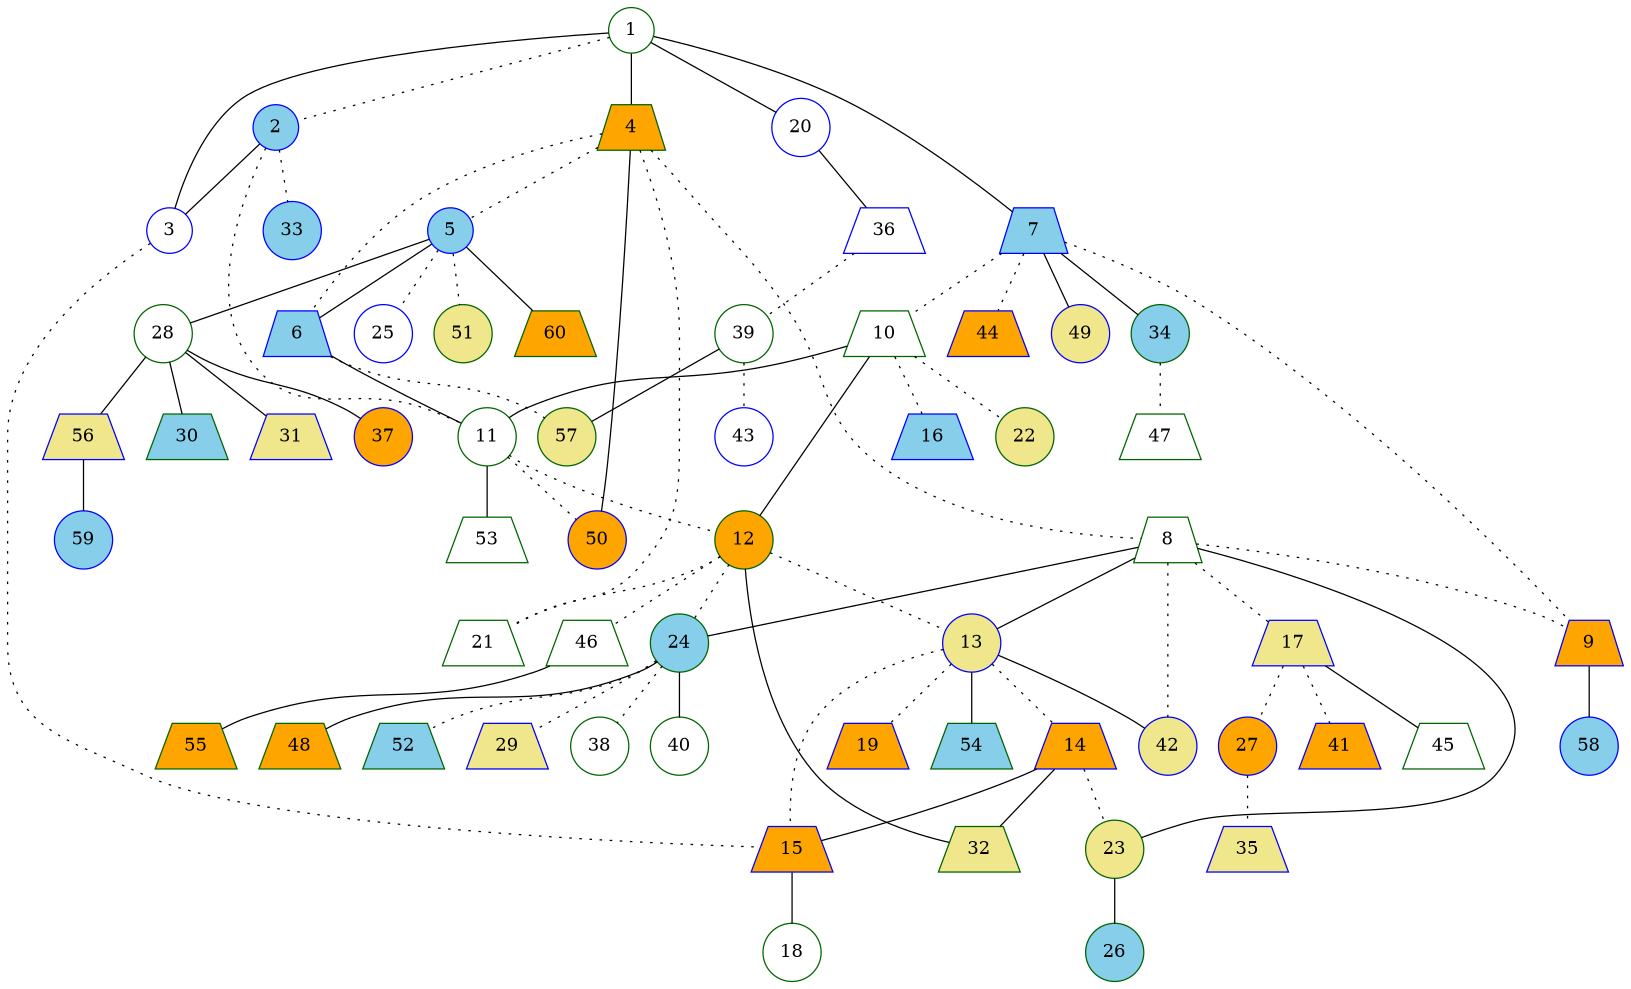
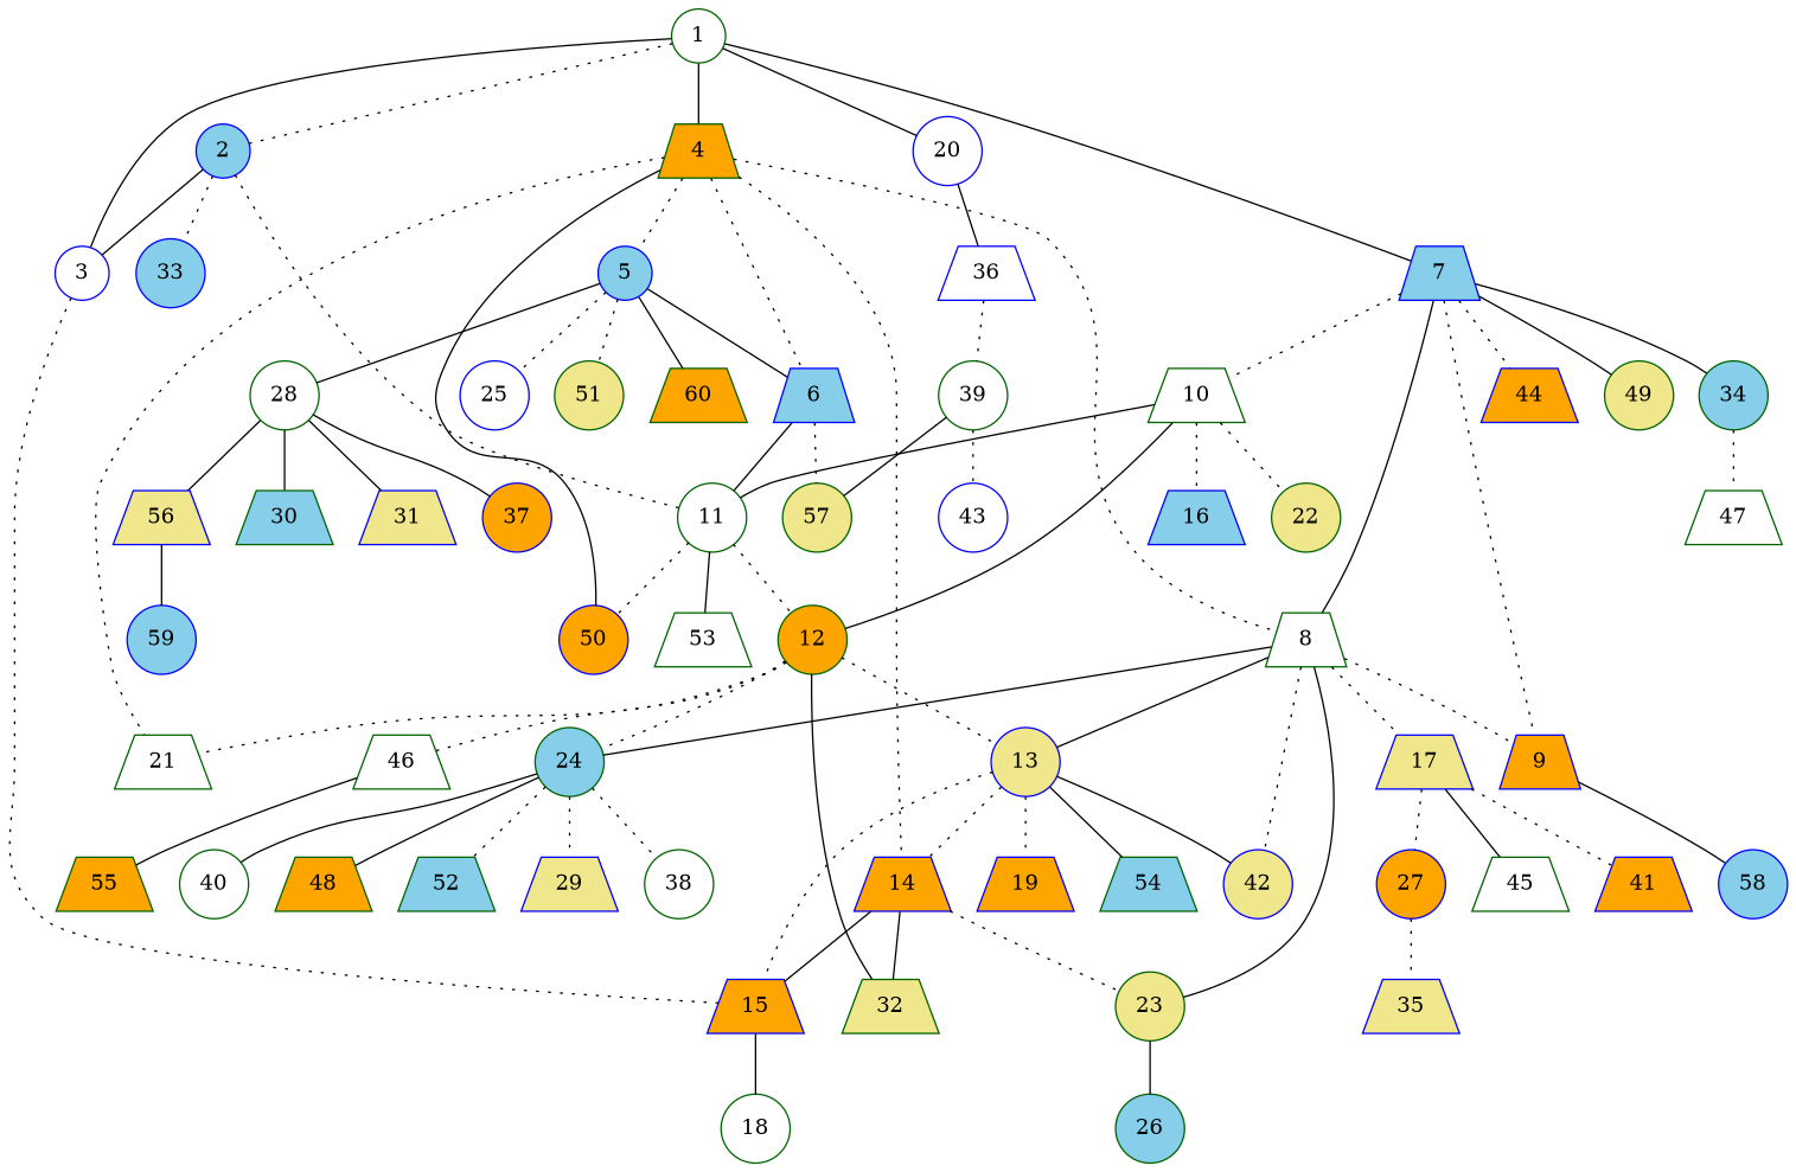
  graph {
    node [color=darkgreen fillcolor=white shape=circle style=filled]
    edge [style=dotted]
    2 [color=blue fillcolor=skyblue]
    1
    3 [color=blue]
    4 [fillcolor=orange shape=trapezium]
    7 [color=blue fillcolor=skyblue shape=trapezium]
    20 [color=blue]
    11
    33 [color=blue fillcolor=skyblue]
    15 [color=blue fillcolor=orange shape=trapezium]
    5 [color=blue fillcolor=skyblue]
    6 [color=blue fillcolor=skyblue shape=trapezium]
    8 [shape=trapezium]
    14 [color=blue fillcolor=orange shape=trapezium]
    21 [shape=trapezium]
    50 [color=blue fillcolor=orange]
    9 [color=blue fillcolor=orange shape=trapezium]
    10 [shape=trapezium]
    34 [fillcolor=skyblue]
    44 [color=blue fillcolor=orange shape=trapezium]
-   49 [color=blue fillcolor=khaki]
+   49 [fillcolor=khaki]
    36 [color=blue shape=trapezium]
    12 [fillcolor=orange]
    53 [shape=trapezium]
    18
    25 [color=blue]
    28
    51 [fillcolor=khaki]
    60 [fillcolor=orange shape=trapezium]
    57 [fillcolor=khaki]
    13 [color=blue fillcolor=khaki]
    17 [color=blue fillcolor=khaki shape=trapezium]
    23 [fillcolor=khaki]
    24 [fillcolor=skyblue]
    42 [color=blue fillcolor=khaki]
    32 [fillcolor=khaki shape=trapezium]
    30 [fillcolor=skyblue shape=trapezium]
    31 [color=blue fillcolor=khaki shape=trapezium]
    37 [color=blue fillcolor=orange]
    56 [color=blue fillcolor=khaki shape=trapezium]
    58 [color=blue fillcolor=skyblue]
    16 [color=blue fillcolor=skyblue shape=trapezium]
    22 [fillcolor=khaki]
    47 [shape=trapezium]
    19 [color=blue fillcolor=orange shape=trapezium]
    54 [fillcolor=skyblue shape=trapezium]
    27 [color=blue fillcolor=orange]
    41 [color=blue fillcolor=orange shape=trapezium]
    45 [shape=trapezium]
    26 [fillcolor=skyblue]
    29 [color=blue fillcolor=khaki shape=trapezium]
    38
    40
    48 [fillcolor=orange shape=trapezium]
    52 [fillcolor=skyblue shape=trapezium]
    46 [shape=trapezium]
    55 [fillcolor=orange shape=trapezium]
    35 [color=blue fillcolor=khaki shape=trapezium]
    39
    59 [color=blue fillcolor=skyblue]
    43 [color=blue]
    2 -- 3 [style=solid]
    2 -- 11
    2 -- 33
    1 -- 2
    1 -- 3 [style=solid]
    1 -- 4 [style=solid]
    1 -- 7 [style=solid]
    1 -- 20 [style=solid]
    3 -- 15
    4 -- 5
    4 -- 6
    4 -- 8
+   4 -- 14
    4 -- 21
    4 -- 50 [style=solid]
+   7 -- 8 [style=solid]
    7 -- 9
    7 -- 10
    7 -- 34 [style=solid]
    7 -- 44
    7 -- 49 [style=solid]
    20 -- 36 [style=solid]
    11 -- 50
    11 -- 12
    11 -- 53 [style=solid]
    15 -- 18 [style=solid]
    5 -- 6 [style=solid]
    5 -- 25
    5 -- 28 [style=solid]
    5 -- 51
    5 -- 60 [style=solid]
    6 -- 11 [style=solid]
    6 -- 57
    8 -- 9
    8 -- 13 [style=solid]
    8 -- 17
    8 -- 23 [style=solid]
    8 -- 24 [style=solid]
    8 -- 42
    14 -- 15 [style=solid]
    14 -- 23
    14 -- 32 [style=solid]
    9 -- 58 [style=solid]
    10 -- 11 [style=solid]
    10 -- 12 [style=solid]
    10 -- 16
    10 -- 22
    34 -- 47
    36 -- 39
    12 -- 21
    12 -- 13
    12 -- 24
    12 -- 32 [style=solid]
    12 -- 46
    28 -- 30 [style=solid]
    28 -- 31 [style=solid]
    28 -- 37 [style=solid]
    28 -- 56 [style=solid]
    13 -- 15
    13 -- 14
    13 -- 42 [style=solid]
    13 -- 19
    13 -- 54 [style=solid]
    17 -- 27
    17 -- 41
    17 -- 45 [style=solid]
    23 -- 26 [style=solid]
    24 -- 29
    24 -- 38
    24 -- 40 [style=solid]
    24 -- 48 [style=solid]
    24 -- 52
    56 -- 59 [style=solid]
    27 -- 35
    46 -- 55 [style=solid]
    39 -- 57 [style=solid]
    39 -- 43
  }
